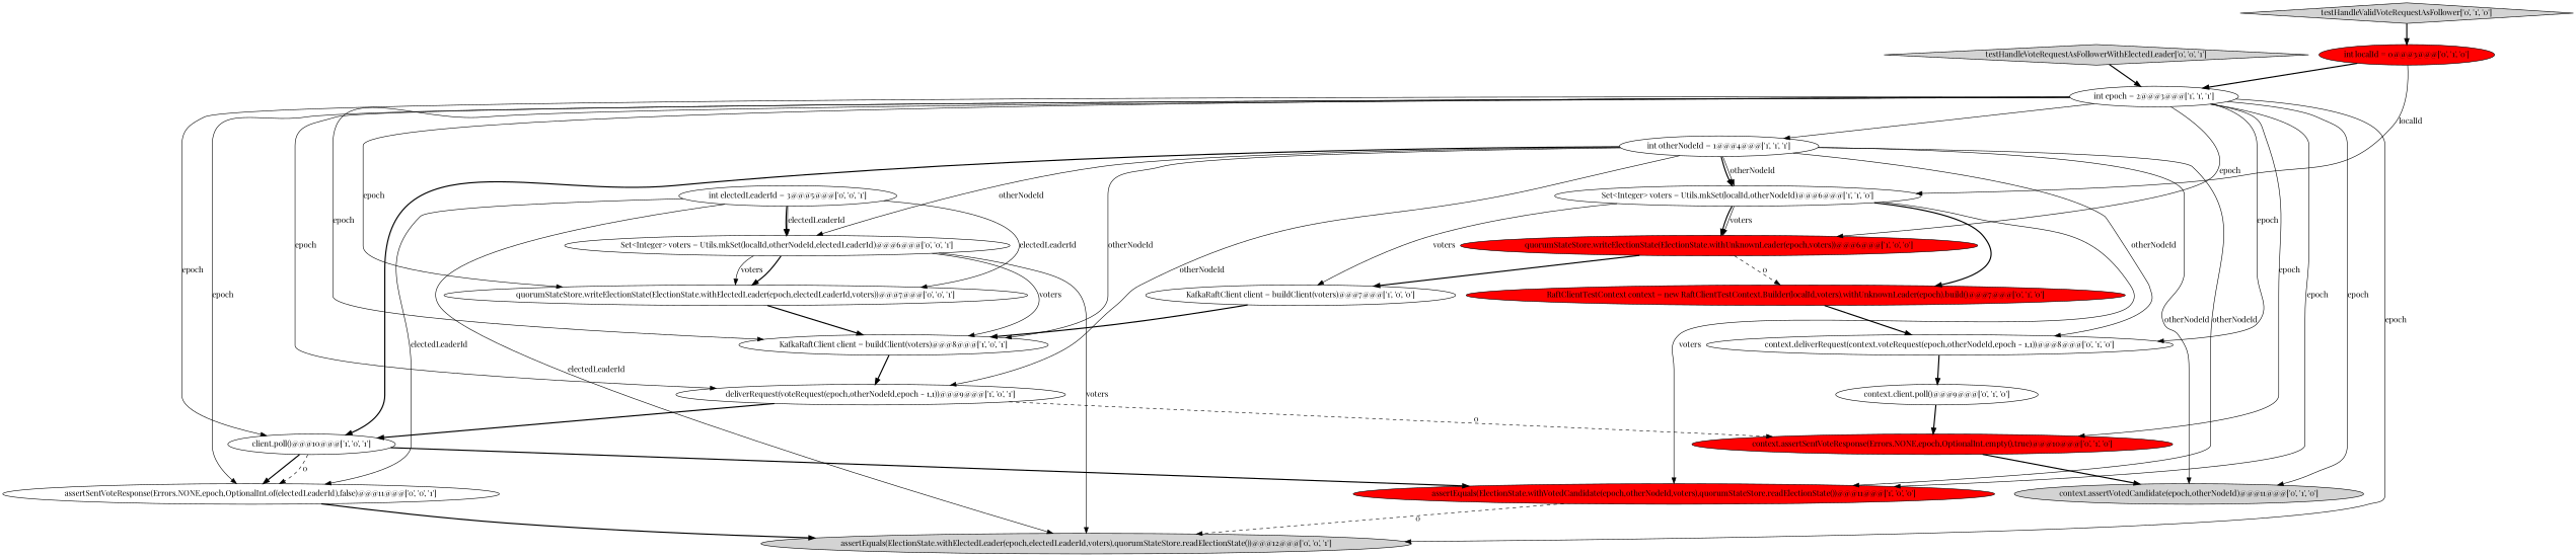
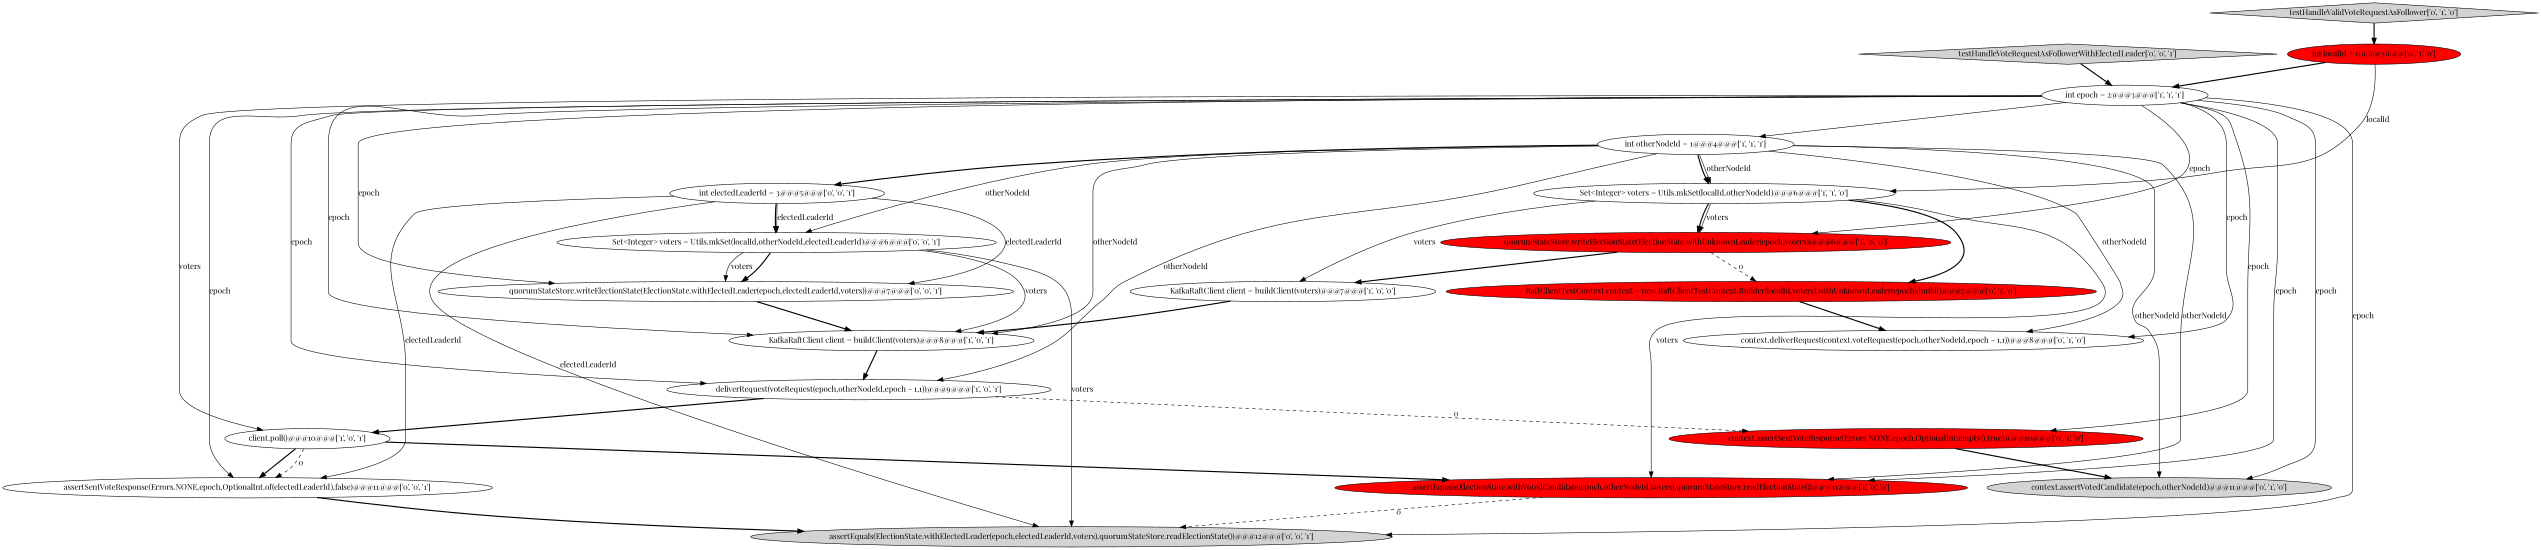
  digraph {
    fontname="Playfair Display"
    node [fillcolor=white fontname="Playfair Display" shape=ellipse style=filled]
    edge [fontname="Playfair Display" style=solid]
    n1 [fillcolor=red label="RaftClientTestContext context = new RaftClientTestContext.Builder(localId,voters).withUnknownLeader(epoch).build()@@@7@@@['0', '1', '0']"]
    n2 [label="context.deliverRequest(context.voteRequest(epoch,otherNodeId,epoch - 1,1))@@@8@@@['0', '1', '0']"]
-   n3 [label="context.client.poll()@@@9@@@['0', '1', '0']"]
    n4 [label="quorumStateStore.writeElectionState(ElectionState.withElectedLeader(epoch,electedLeaderId,voters))@@@7@@@['0', '0', '1']"]
    n5 [label="KafkaRaftClient client = buildClient(voters)@@@8@@@['1', '0', '1']"]
    n6 [label="deliverRequest(voteRequest(epoch,otherNodeId,epoch - 1,1))@@@9@@@['1', '0', '1']"]
    n7 [label="client.poll()@@@10@@@['1', '0', '1']"]
    n8 [fillcolor=red label="context.assertSentVoteResponse(Errors.NONE,epoch,OptionalInt.empty(),true)@@@10@@@['0', '1', '0']"]
    n9 [label="assertSentVoteResponse(Errors.NONE,epoch,OptionalInt.of(electedLeaderId),false)@@@11@@@['0', '0', '1']"]
    n10 [fillcolor=red label="assertEquals(ElectionState.withVotedCandidate(epoch,otherNodeId,voters),quorumStateStore.readElectionState())@@@11@@@['1', '0', '0']"]
    n11 [fillcolor=lightgray label="context.assertVotedCandidate(epoch,otherNodeId)@@@11@@@['0', '1', '0']"]
    n12 [fillcolor=red label="quorumStateStore.writeElectionState(ElectionState.withUnknownLeader(epoch,voters))@@@6@@@['1', '0', '0']"]
    n13 [label="KafkaRaftClient client = buildClient(voters)@@@7@@@['1', '0', '0']"]
    n14 [label="int electedLeaderId = 3@@@5@@@['0', '0', '1']"]
    n15 [label="Set<Integer> voters = Utils.mkSet(localId,otherNodeId,electedLeaderId)@@@6@@@['0', '0', '1']"]
    n16 [fillcolor=lightgray label="assertEquals(ElectionState.withElectedLeader(epoch,electedLeaderId,voters),quorumStateStore.readElectionState())@@@12@@@['0', '0', '1']"]
    n17 [fillcolor=lightgray label="testHandleVoteRequestAsFollowerWithElectedLeader['0', '0', '1']" shape=diamond]
    n18 [label="int epoch = 2@@@3@@@['1', '1', '1']"]
    n19 [label="int otherNodeId = 1@@@4@@@['1', '1', '1']"]
    n20 [label="Set<Integer> voters = Utils.mkSet(localId,otherNodeId)@@@6@@@['1', '1', '0']"]
    n21 [fillcolor=lightgray label="testHandleValidVoteRequestAsFollower['0', '1', '0']" shape=diamond]
    n22 [fillcolor=red label="int localId = 0@@@3@@@['0', '1', '0']"]
    n1 -> n2 [style=bold]
-   n2 -> n3 [style=bold]
-   n3 -> n8 [style=bold]
    n4 -> n5 [style=bold]
    n5 -> n6 [style=bold]
    n6 -> n7 [style=bold]
    n6 -> n8 [label=0 style=dashed]
    n7 -> n9 [label=0 style=dashed]
    n7 -> n9 [style=bold]
    n7 -> n10 [style=bold]
    n8 -> n11 [style=bold]
    n9 -> n16 [style=bold]
    n10 -> n16 [label=0 style=dashed]
    n12 -> n1 [label=0 style=dashed]
    n12 -> n13 [style=bold]
    n13 -> n5 [style=bold]
    n14 -> n4 [label=electedLeaderId]
    n14 -> n9 [label=electedLeaderId]
    n14 -> n15 [label=electedLeaderId]
    n14 -> n15 [style=bold]
    n14 -> n16 [label=electedLeaderId]
    n15 -> n4 [style=bold]
    n15 -> n4 [label=voters]
    n15 -> n5 [label=voters]
    n15 -> n16 [label=voters]
    n17 -> n18 [style=bold]
    n18 -> n2 [label=epoch]
    n18 -> n4 [label=epoch]
    n18 -> n5 [label=epoch]
    n18 -> n6 [label=epoch]
-   n18 -> n7 [label=epoch]
+   n18 -> n7 [label=voters]
    n18 -> n8 [label=epoch]
    n18 -> n9 [label=epoch]
    n18 -> n10 [label=epoch]
    n18 -> n11 [label=epoch]
    n18 -> n12 [label=epoch]
    n18 -> n16 [label=epoch]
    n18 -> n19
    n19 -> n2 [label=otherNodeId]
    n19 -> n5 [label=otherNodeId]
    n19 -> n6 [label=otherNodeId]
    n19 -> n10 [label=otherNodeId]
    n19 -> n11 [label=otherNodeId]
-   n19 -> n7 [style=bold]
+   n19 -> n14 [style=bold]
    n19 -> n15 [label=otherNodeId]
    n19 -> n20 [label=otherNodeId]
    n19 -> n20 [style=bold]
    n20 -> n1 [style=bold]
    n20 -> n10 [label=voters]
    n20 -> n12 [label=voters]
    n20 -> n12 [style=bold]
    n20 -> n13 [label=voters]
    n21 -> n22 [style=bold]
    n22 -> n18 [style=bold]
    n22 -> n20 [label=localId]
  }
